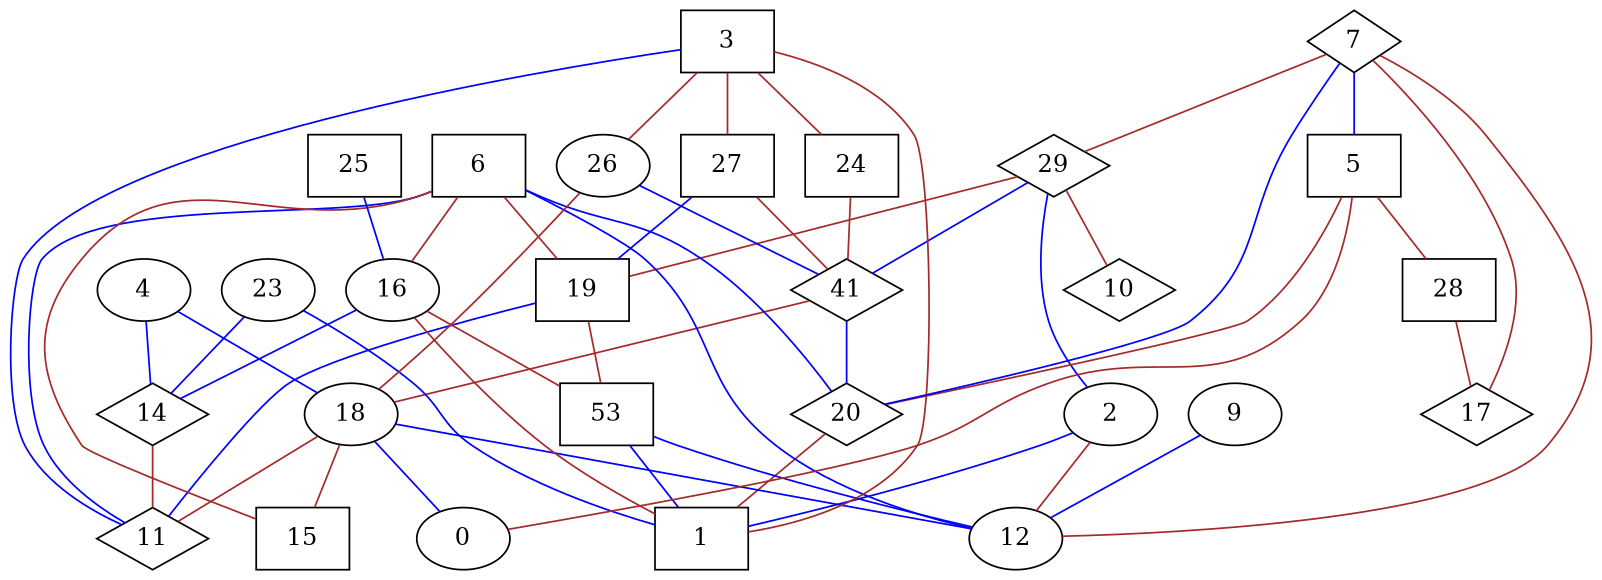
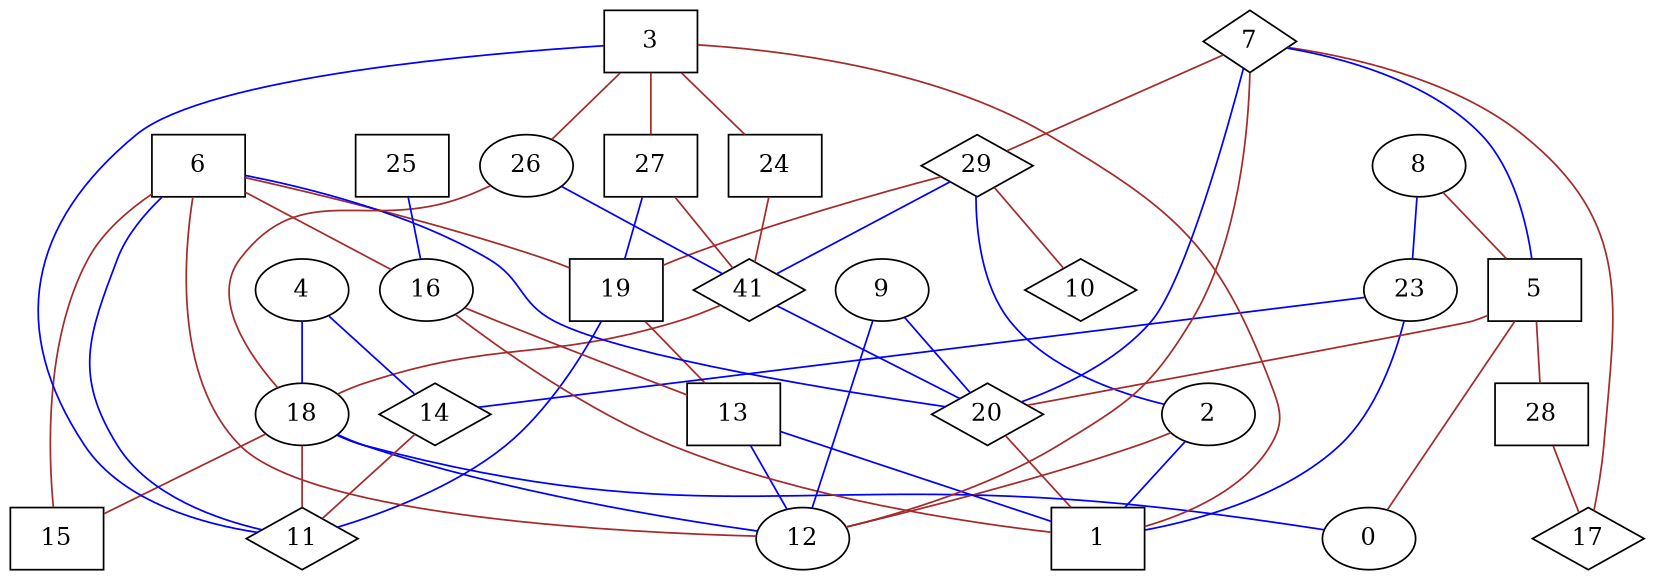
  digraph {
    node [shape=box]
    edge [color=brown dir=none]
    27
    n2 [label=41 shape=diamond]
    19
    20 [shape=diamond]
    18 [shape=ellipse]
    29 [shape=diamond]
    10 [shape=diamond]
    28
    2 [shape=ellipse]
-   13 [label=53]
+   13
    11 [shape=diamond]
    12 [shape=ellipse]
    1
    23 [shape=ellipse]
    14 [shape=diamond]
    0 [shape=ellipse]
    15
    16 [shape=ellipse]
    6
    3
    26 [shape=ellipse]
    24
    9 [shape=ellipse]
    17 [shape=diamond]
    4 [shape=ellipse]
    5
    25
+   8 [shape=ellipse]
    7 [shape=diamond]
    subgraph sub_1 {
      27
      n2
      19
      20
      18
      29
      10
      28
      2
      13
      11
      12
      1
      23
      14
      0
      15
      16
      6
      3
      26
      24
      9
      17
      4
      5
      25
+     8
      7
    }
    27 -> n2
    27 -> 19 [color=blue]
    n2 -> 20 [color=blue]
    n2 -> 18
    19 -> 13
    19 -> 11 [color=blue]
    20 -> 1
    18 -> 11
    18 -> 12 [color=blue]
    18 -> 0 [color=blue]
    18 -> 15
    29 -> n2 [color=blue]
    29 -> 19
    29 -> 10
    29 -> 2 [color=blue]
    28 -> 17
    2 -> 12
    2 -> 1 [color=blue]
    13 -> 12 [color=blue]
    13 -> 1 [color=blue]
    23 -> 1 [color=blue]
    23 -> 14 [color=blue]
    14 -> 11
    16 -> 13
    16 -> 1
-   16 -> 14 [color=blue]
    6 -> 19
    6 -> 20 [color=blue]
    6 -> 11 [color=blue]
-   6 -> 12 [color=blue]
+   6 -> 12
    6 -> 15
    6 -> 16
    3 -> 27
    3 -> 11 [color=blue]
    3 -> 1
    3 -> 26
    3 -> 24
    26 -> n2 [color=blue]
    26 -> 18
    24 -> n2
+   9 -> 20 [color=blue]
    9 -> 12 [color=blue]
    4 -> 18 [color=blue]
    4 -> 14 [color=blue]
    5 -> 20
    5 -> 28
    5 -> 0
    25 -> 16 [color=blue]
+   8 -> 23 [color=blue]
+   8 -> 5
    7 -> 20 [color=blue]
    7 -> 29
    7 -> 12
    7 -> 17
    7 -> 5 [color=blue]
  }
